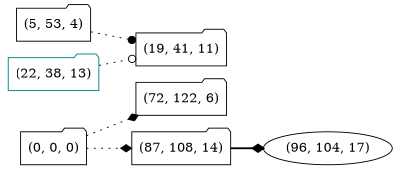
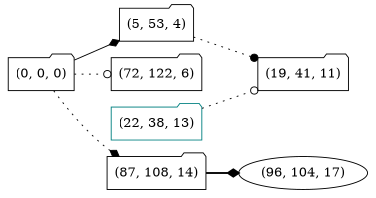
  digraph {
    rankdir=LR
    node [color=black shape=folder]
    edge [arrowhead=diamond style=dotted]
    "(0, 0, 0)"
    "(5, 53, 4)"
    "(72, 122, 6)"
    "(87, 108, 14)"
    "(19, 41, 11)"
    "(22, 38, 13)" [color=teal]
    "(96, 104, 17)" [shape=ellipse]
-   "(0, 0, 0)" -> "(72, 122, 6)"
+   "(0, 0, 0)" -> "(5, 53, 4)" [style=solid]
+   "(0, 0, 0)" -> "(72, 122, 6)" [arrowhead=odot]
    "(0, 0, 0)" -> "(87, 108, 14)"
    "(5, 53, 4)" -> "(19, 41, 11)" [arrowhead=dot]
    "(87, 108, 14)" -> "(96, 104, 17)" [style=bold]
    "(22, 38, 13)" -> "(19, 41, 11)" [arrowhead=odot]
  }
